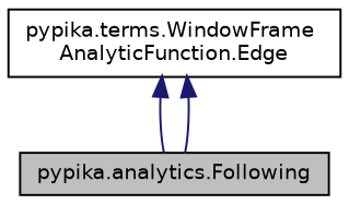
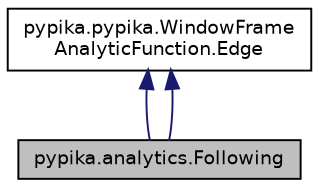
  digraph {
    node [color=black fontname=Helvetica fontsize=10 shape=record style=filled]
    edge [color=midnightblue dir=back fontname=Helvetica fontsize=10 labelfontname=Helvetica labelfontsize=10 style=solid]
    n1 [fillcolor=grey75 fontcolor=black height=0.2 label="pypika.analytics.Following" width=0.4]
-   n2 [fillcolor=white height=0.2 label="pypika.terms.WindowFrame\lAnalyticFunction.Edge" width=0.4]
+   n2 [fillcolor=white height=0.2 label="pypika.pypika.WindowFrame\lAnalyticFunction.Edge" width=0.4]
    n2 -> n1
    n2 -> n1
  }
